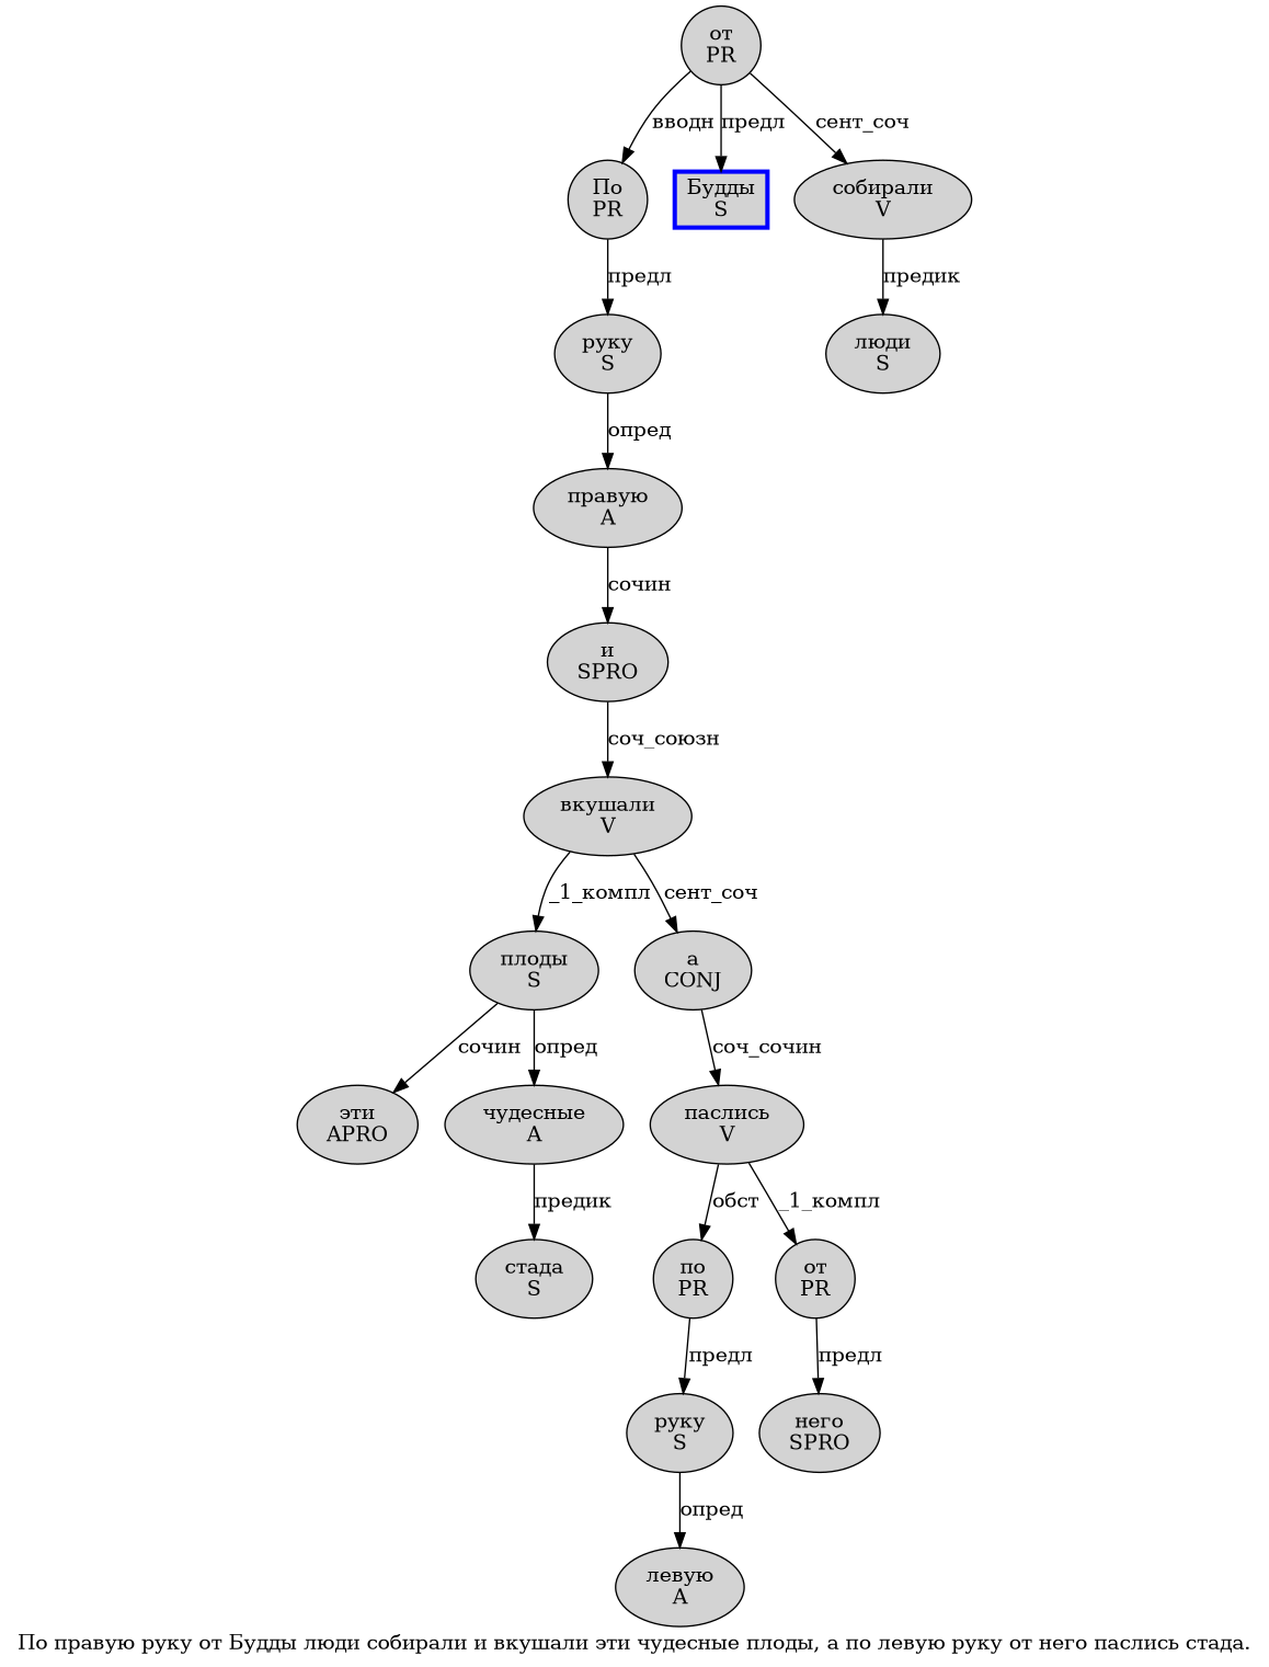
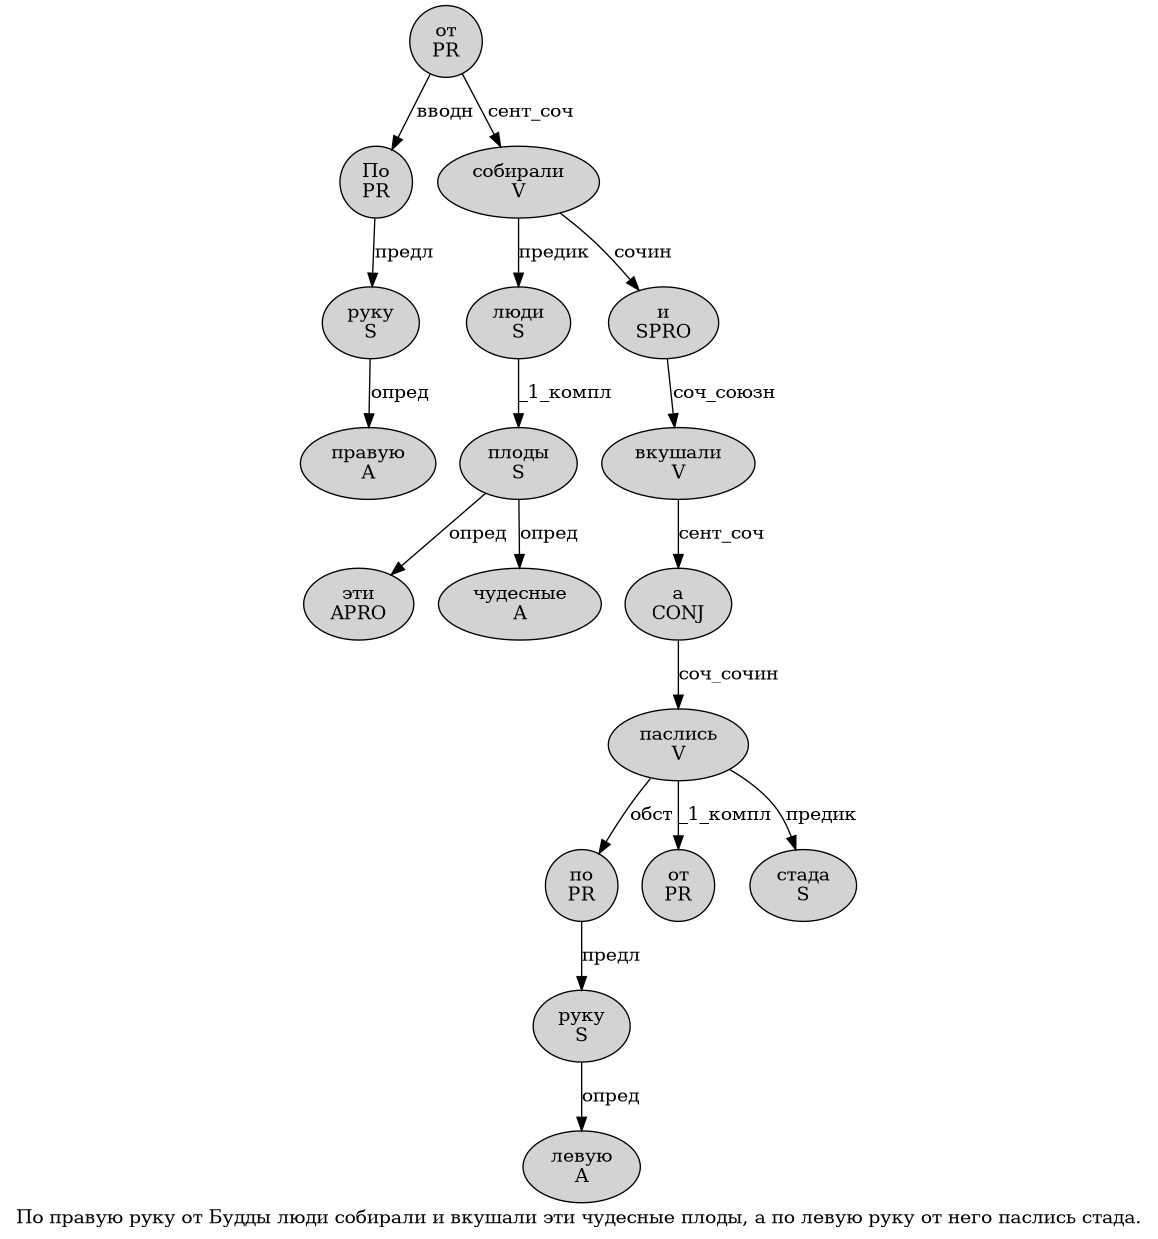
  digraph {
    label="По правую руку от Будды люди собирали и вкушали эти чудесные плоды, а по левую руку от него паслись стада."
    node [fillcolor=lightgray penwidth=1 shape=ellipse style=filled]
    n1 [label="По\nPR"]
    n2 [label="руку\nS"]
    n3 [label="правую\nA"]
    n4 [label="от\nPR"]
-   n5 [color=blue label="Будды\nS" penwidth=3 shape=box]
    n6 [label="собирали\nV"]
    n7 [label="люди\nS"]
    n8 [label="и\nSPRO"]
    n9 [label="вкушали\nV"]
    n10 [label="плоды\nS"]
    n11 [label="а\nCONJ"]
    n12 [label="эти\nAPRO"]
    n13 [label="чудесные\nA"]
    n14 [label="паслись\nV"]
    n15 [label="по\nPR"]
    n16 [label="от\nPR"]
    n17 [label="стада\nS"]
    n18 [label="руку\nS"]
    n19 [label="левую\nA"]
-   n20 [label="него\nSPRO"]
    n1 -> n2 [label="предл"]
    n2 -> n3 [label="опред"]
    n4 -> n1 [label="вводн"]
-   n4 -> n5 [label="предл"]
    n4 -> n6 [label="сент_соч"]
    n6 -> n7 [label="предик"]
-   n3 -> n8 [label="сочин"]
+   n6 -> n8 [label="сочин"]
    n8 -> n9 [label="соч_союзн"]
-   n9 -> n10 [label="_1_компл"]
+   n7 -> n10 [label="_1_компл"]
    n9 -> n11 [label="сент_соч"]
-   n10 -> n12 [label="сочин"]
+   n10 -> n12 [label="опред"]
    n10 -> n13 [label="опред"]
    n11 -> n14 [label="соч_сочин"]
    n14 -> n15 [label="обст"]
    n14 -> n16 [label="_1_компл"]
-   n13 -> n17 [label="предик"]
+   n14 -> n17 [label="предик"]
    n15 -> n18 [label="предл"]
-   n16 -> n20 [label="предл"]
    n18 -> n19 [label="опред"]
  }
